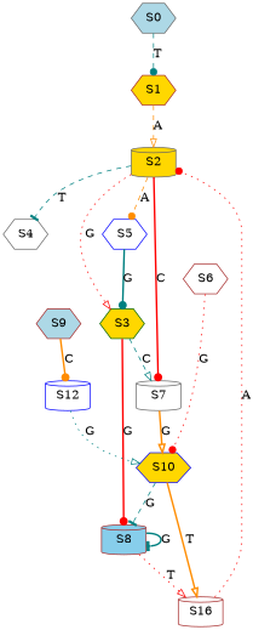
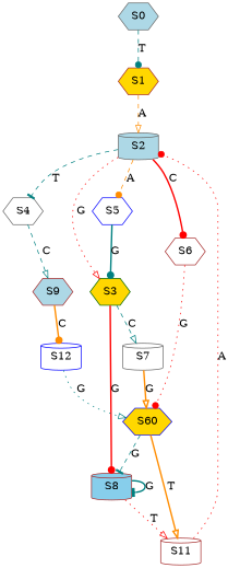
  strict digraph {
    node [color=brown fillcolor=white shape=hexagon style=filled]
    edge [arrowhead=dot color=teal style=dashed]
    S0 [color=gray40 fillcolor=lightblue]
    S1 [fillcolor=gold]
-   S2 [color=gray40 fillcolor=gold shape=cylinder]
+   S2 [color=gray40 fillcolor=lightblue shape=cylinder]
    S3 [color=darkgreen fillcolor=gold]
    S4 [color=gray40]
    S5 [color=blue]
    S6
    S7 [color=gray40 shape=cylinder]
    S8 [fillcolor=skyblue shape=cylinder]
    S9 [fillcolor=lightblue]
-   S10 [color=blue fillcolor=gold]
-   S11 [shape=cylinder label=S16]
+   S10 [color=blue fillcolor=gold label=S60]
+   S11 [shape=cylinder]
    S12 [color=blue shape=cylinder]
    S0 -> S1 [label=T]
    S1 -> S2 [arrowhead=onormal color=darkorange label=A]
    S2 -> S3 [arrowhead=onormal color=red label=G style=dotted]
    S2 -> S4 [arrowhead=tee label=T]
    S2 -> S5 [color=darkorange label=A]
-   S2 -> S7 [color=red label=C style=bold]
+   S2 -> S6 [color=red label=C style=bold]
    S3 -> S7 [arrowhead=onormal label=C]
    S3 -> S8 [color=red label=G style=bold]
+   S4 -> S9 [arrowhead=onormal label=C]
    S5 -> S3 [label=G style=bold]
    S6 -> S10 [color=red label=G style=dotted]
    S7 -> S10 [arrowhead=onormal color=darkorange label=G style=bold]
    S8 -> S8 [arrowhead=tee label=G style=bold]
    S8 -> S11 [arrowhead=onormal color=red label=T style=dotted]
    S9 -> S12 [color=darkorange label=C style=bold]
    S10 -> S8 [arrowhead=tee label=G]
    S10 -> S11 [arrowhead=onormal color=darkorange label=T style=bold]
    S11 -> S2 [color=red label=A style=dotted]
    S12 -> S10 [arrowhead=onormal label=G style=dotted]
  }
